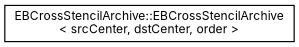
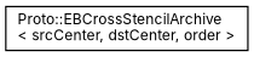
  digraph {
    rankdir=LR
    fontname=Inter
-   n1 [color=black fillcolor=white fontname=Inter fontsize=10 height=0.2 label="EBCrossStencilArchive::EBCrossStencilArchive\l\< srcCenter, dstCenter, order \>" shape=record style=filled width=0.4]
+   n1 [color=black fillcolor=white fontname=Inter fontsize=10 height=0.2 label="Proto::EBCrossStencilArchive\l\< srcCenter, dstCenter, order \>" shape=record style=filled width=0.4]
  }
